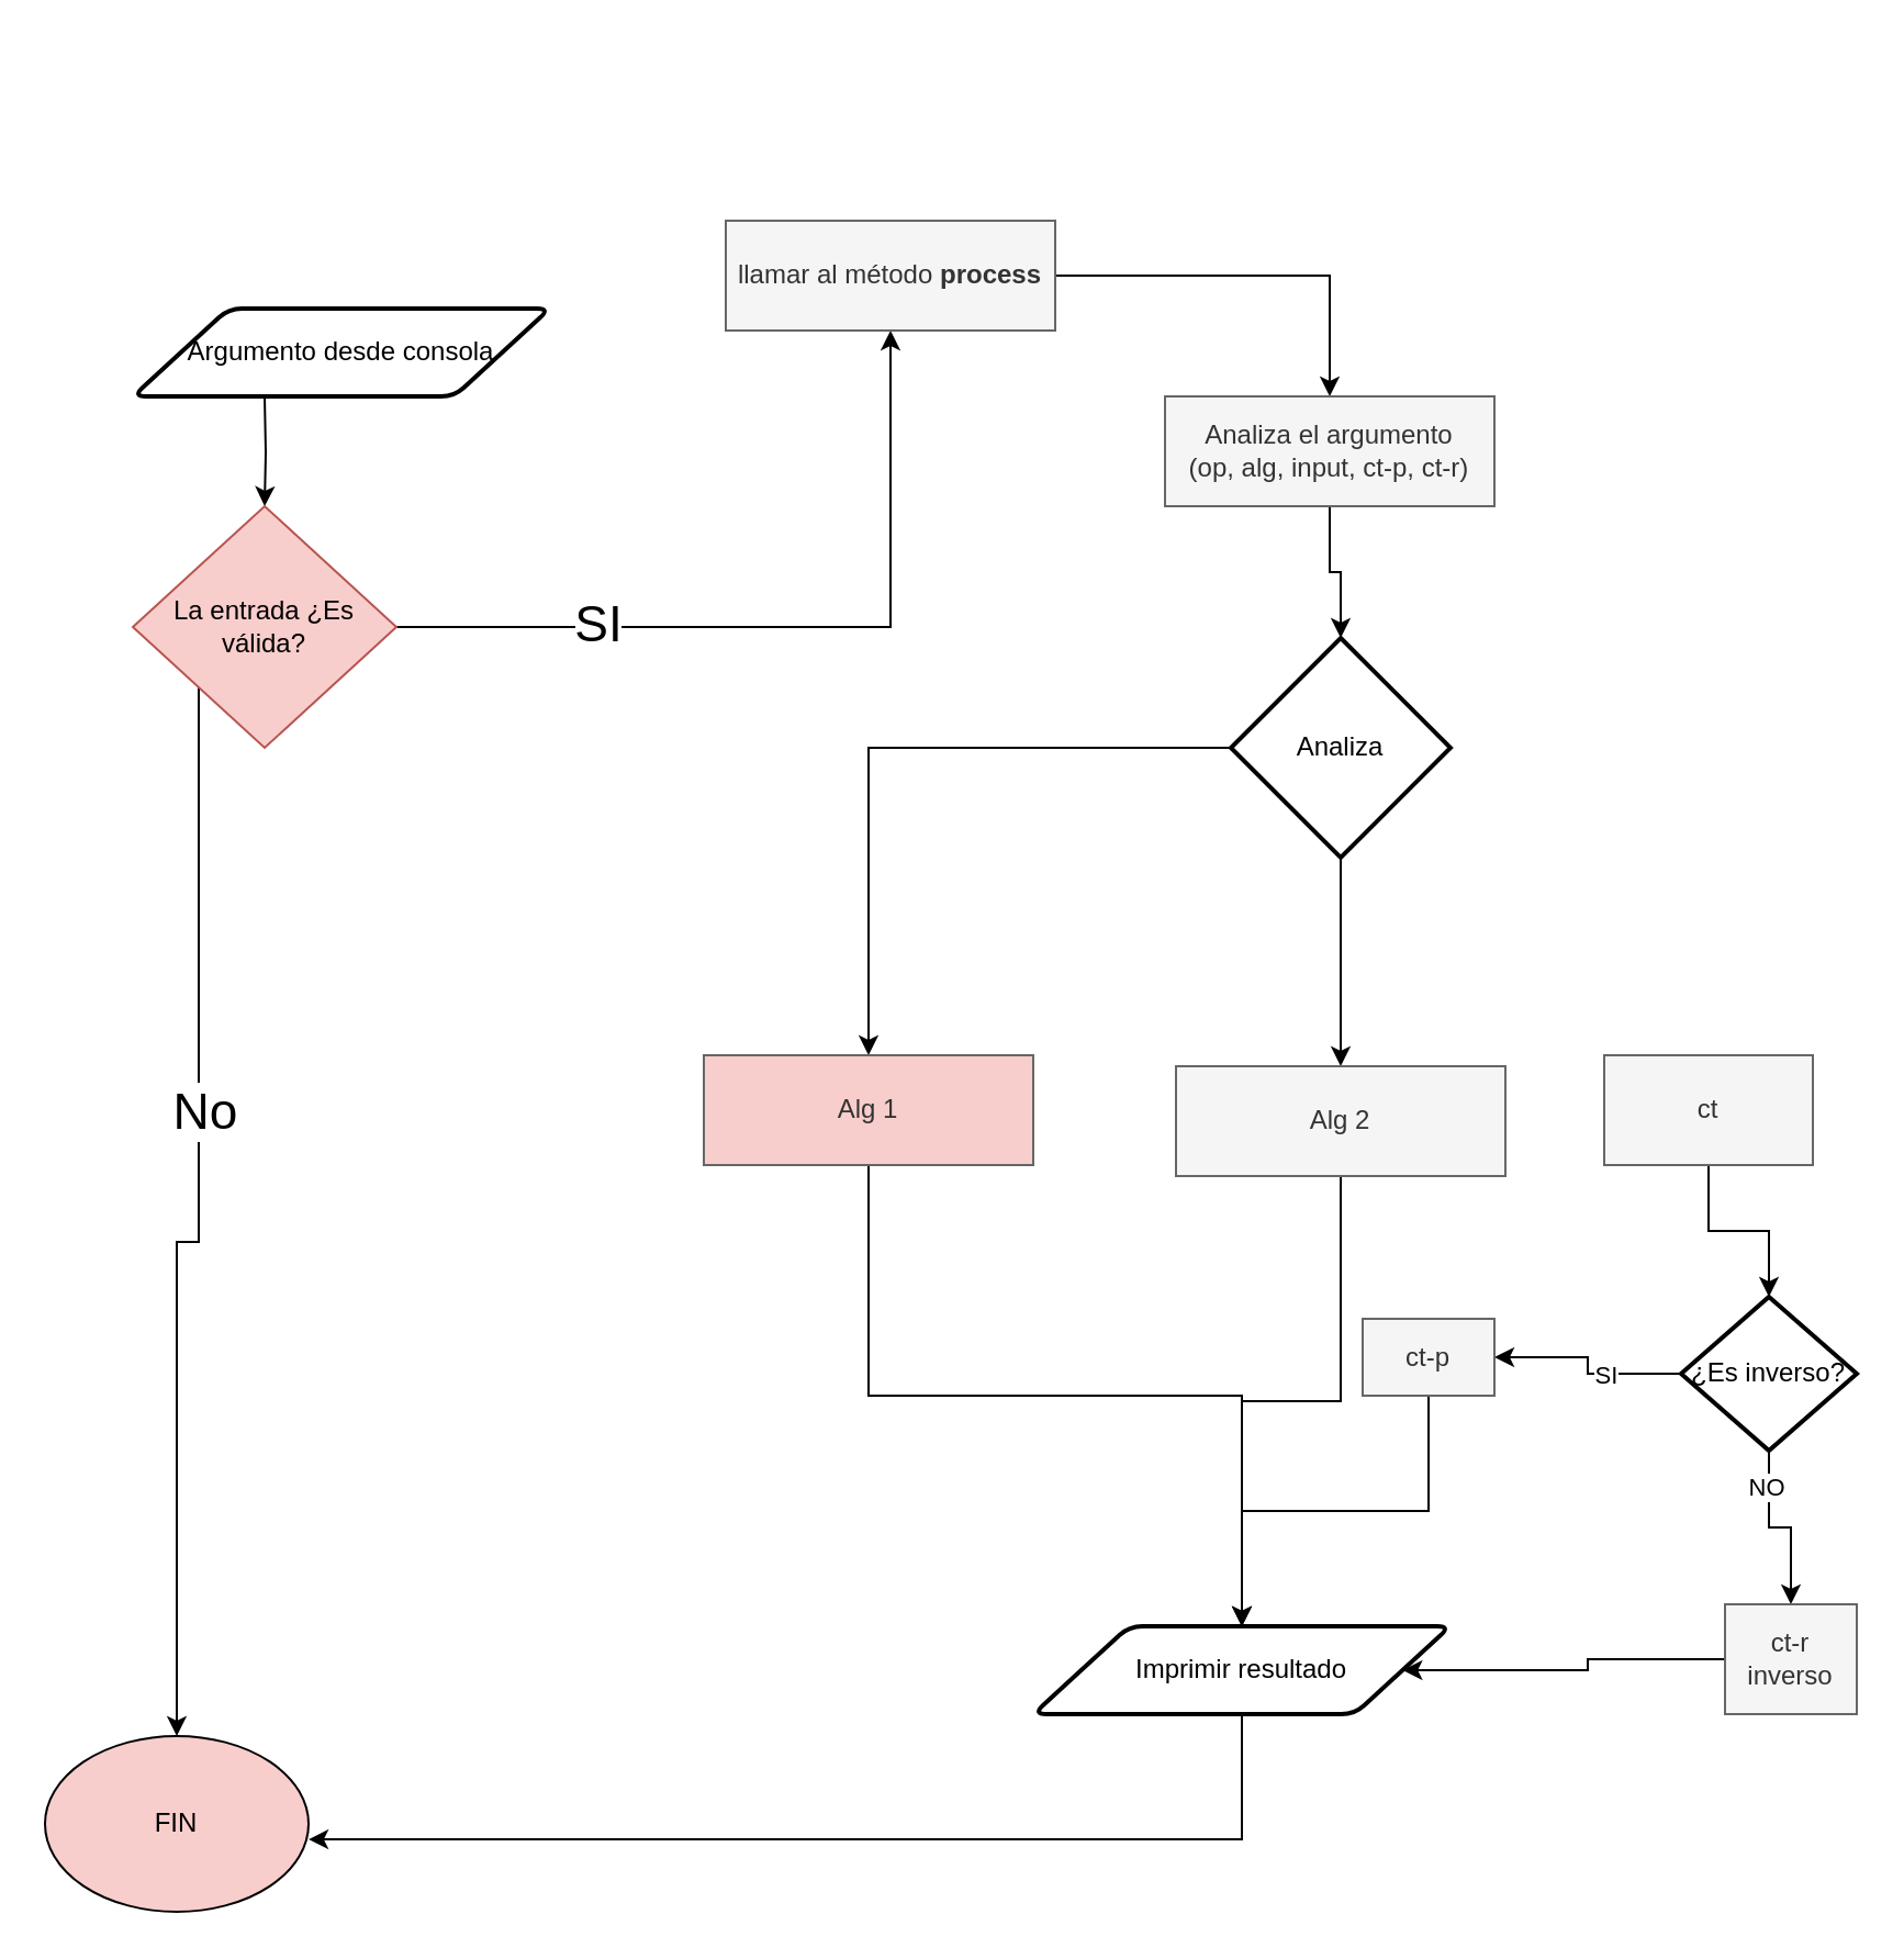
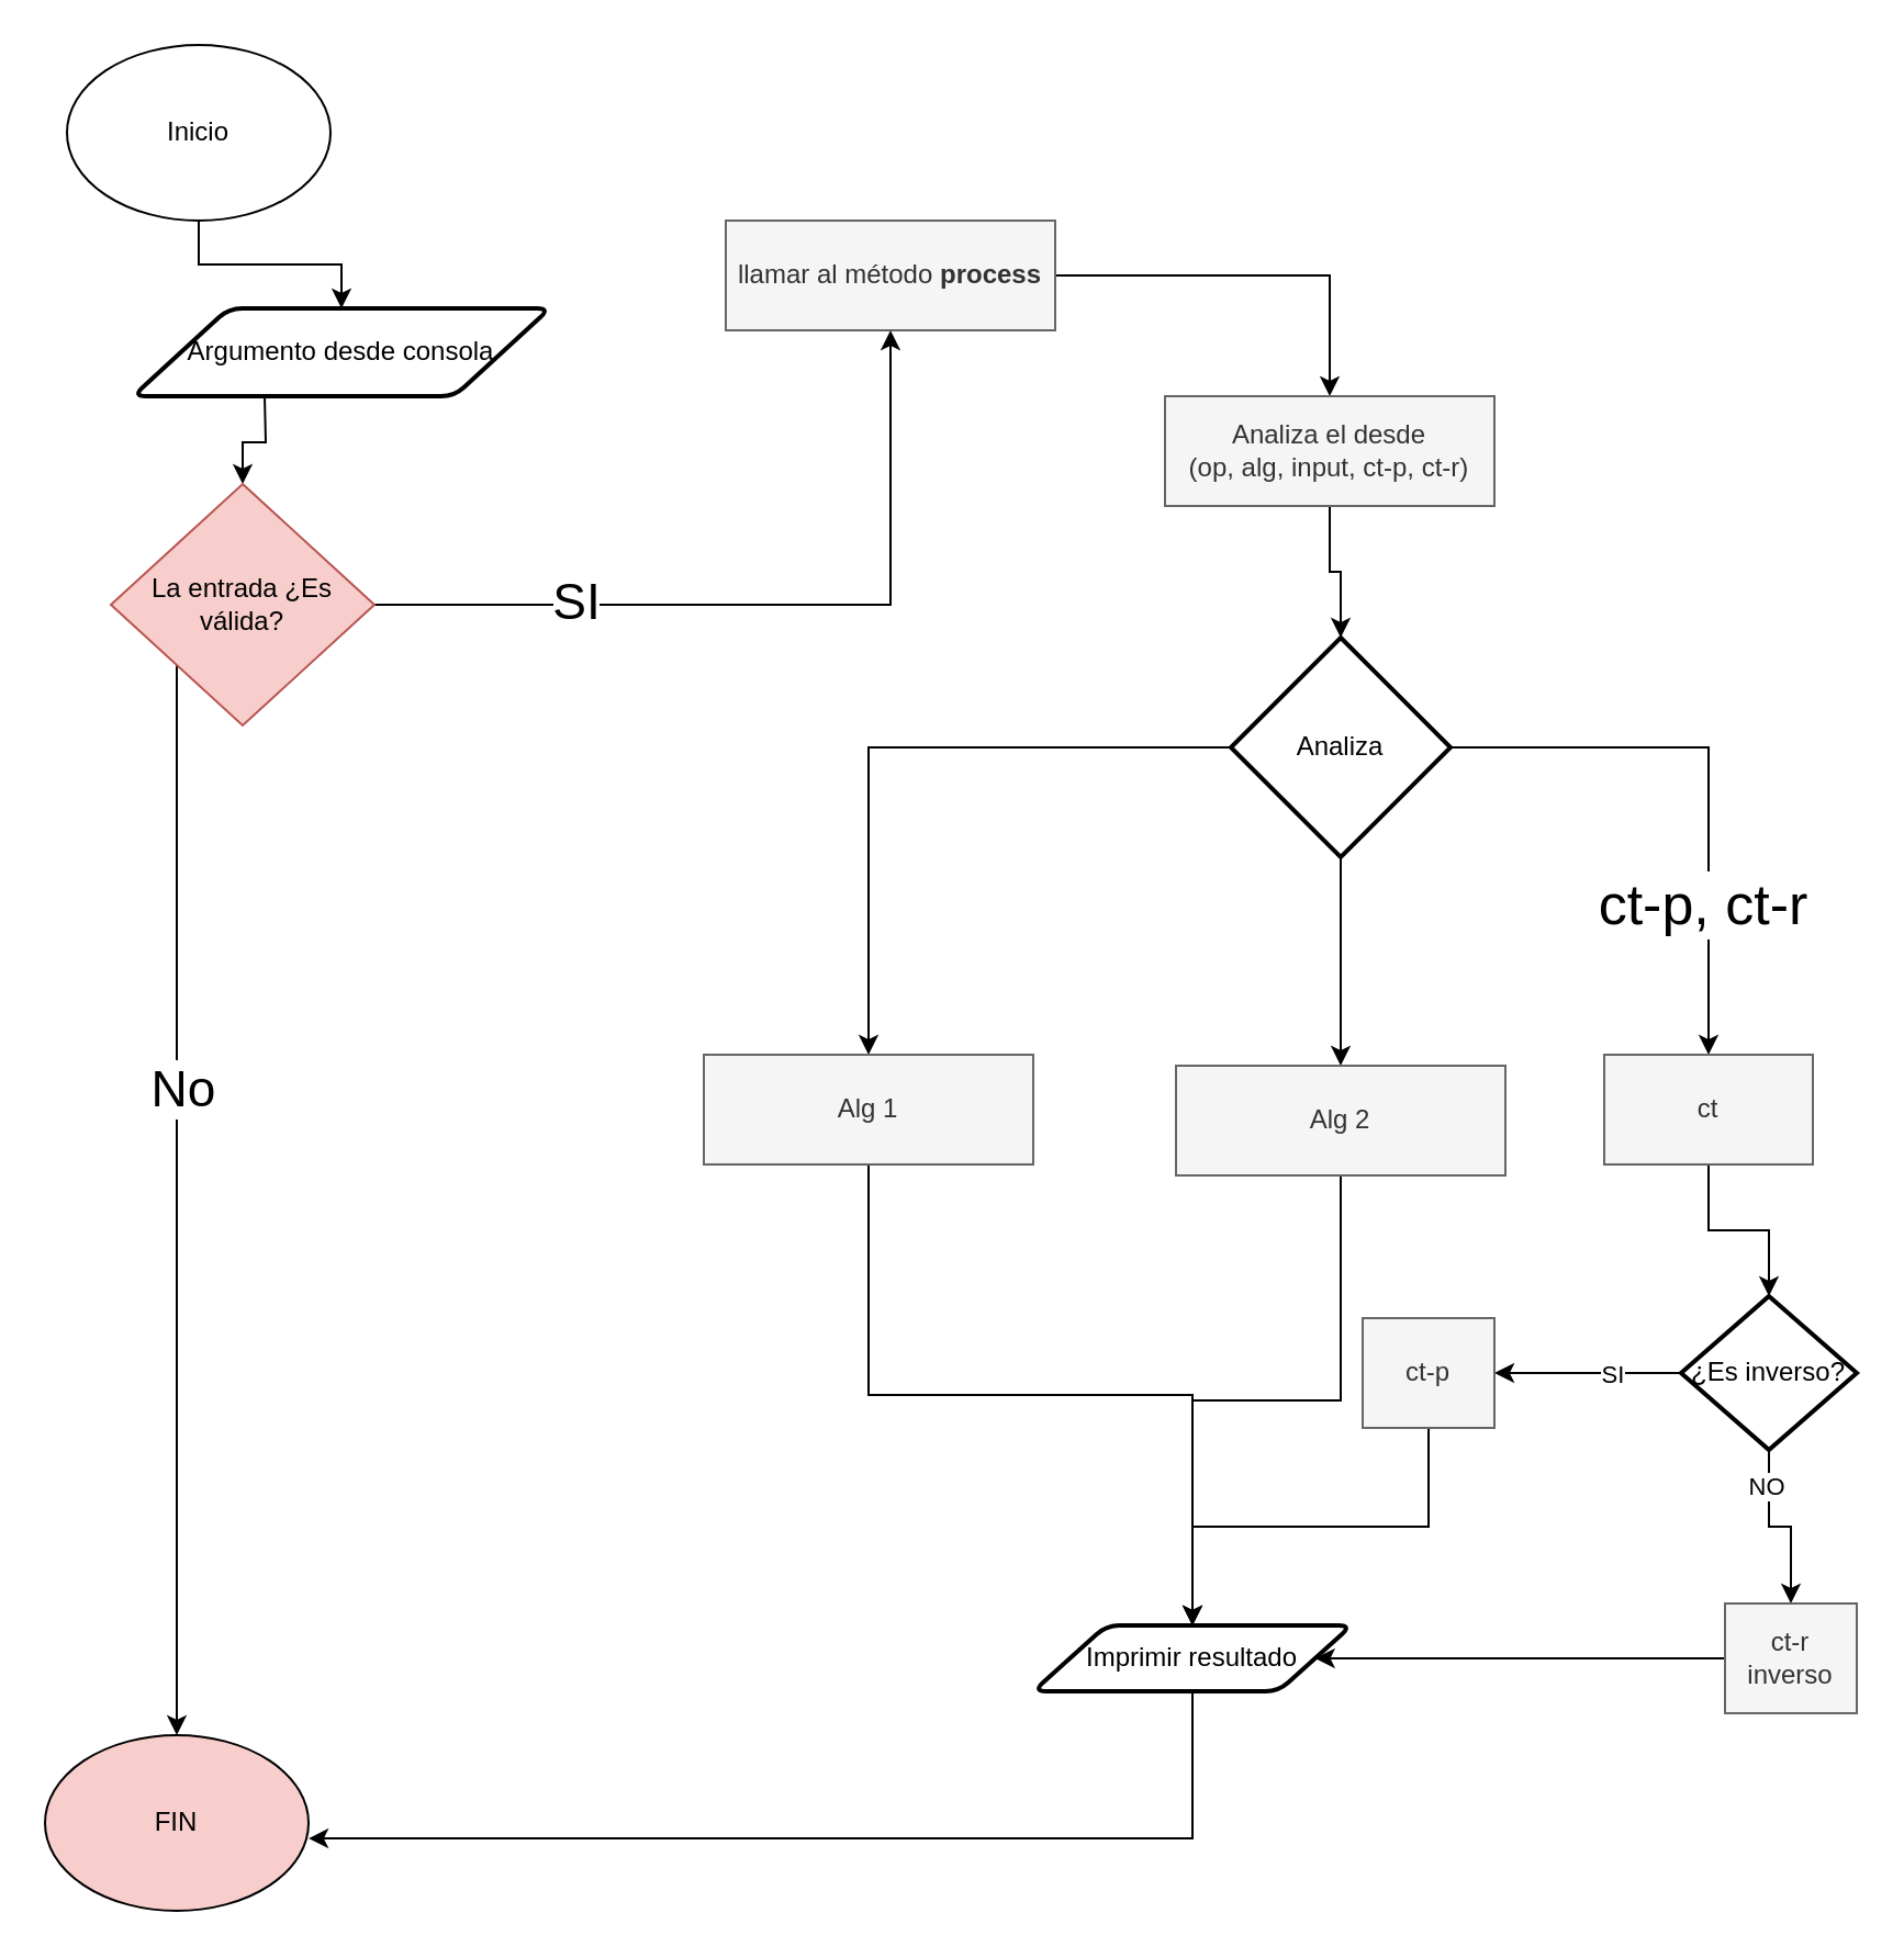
  <mxCell id="0" />
  <mxCell id="1" parent="0" />
  <mxCell id="2" style="edgeStyle=orthogonalEdgeStyle;rounded=0;orthogonalLoop=1;jettySize=auto;html=1;exitX=0.5;exitY=1;exitDx=0;exitDy=0;" edge="1" parent="1" target="7"><mxGeometry relative="1" as="geometry"><mxPoint x="120" y="180" as="sourcePoint" /></mxGeometry></mxCell>
  <mxCell id="3" style="edgeStyle=orthogonalEdgeStyle;rounded=0;orthogonalLoop=1;jettySize=auto;html=1;exitX=0;exitY=1;exitDx=0;exitDy=0;" edge="1" parent="1" source="7" target="10"><mxGeometry relative="1" as="geometry" /></mxCell>
  <mxCell id="4" value="&lt;font style=&quot;font-size: 23px;&quot;&gt;No&lt;/font&gt;" style="edgeLabel;html=1;align=center;verticalAlign=middle;resizable=0;points=[];" vertex="1" connectable="0" parent="3"><mxGeometry x="-0.213" y="2" relative="1" as="geometry"><mxPoint y="1" as="offset" /></mxGeometry></mxCell>
  <mxCell id="5" style="edgeStyle=orthogonalEdgeStyle;rounded=0;orthogonalLoop=1;jettySize=auto;html=1;exitX=1;exitY=0.5;exitDx=0;exitDy=0;" edge="1" parent="1" source="7" target="9"><mxGeometry relative="1" as="geometry" /></mxCell>
  <mxCell id="6" value="&lt;span style=&quot;font-size: 23px;&quot;&gt;SI&lt;/span&gt;" style="edgeLabel;html=1;align=center;verticalAlign=middle;resizable=0;points=[];" vertex="1" connectable="0" parent="5"><mxGeometry x="-0.496" y="2" relative="1" as="geometry"><mxPoint as="offset" /></mxGeometry></mxCell>
- <mxCell id="7" value="La entrada ¿Es válida?" style="rhombus;whiteSpace=wrap;html=1;fillColor=#f8cecc;strokeColor=#b85450;" vertex="1" parent="1"><mxGeometry x="60" y="230" width="120" height="110" as="geometry" /></mxCell>
+ <mxCell id="7" value="La entrada ¿Es válida?" style="rhombus;whiteSpace=wrap;html=1;fillColor=#f8cecc;strokeColor=#b85450;" vertex="1" parent="1"><mxGeometry x="50" y="220" width="120" height="110" as="geometry" /></mxCell>
  <mxCell id="8" style="edgeStyle=orthogonalEdgeStyle;rounded=0;orthogonalLoop=1;jettySize=auto;html=1;exitX=1;exitY=0.5;exitDx=0;exitDy=0;" edge="1" parent="1" source="9" target="26"><mxGeometry relative="1" as="geometry" /></mxCell>
  <mxCell id="9" value="llamar al método &lt;b&gt;process&lt;/b&gt;" style="rounded=0;whiteSpace=wrap;html=1;fillColor=#f5f5f5;fontColor=#333333;strokeColor=#666666;" vertex="1" parent="1"><mxGeometry x="330" y="100" width="150" height="50" as="geometry" /></mxCell>
  <mxCell id="10" value="FIN" style="ellipse;whiteSpace=wrap;html=1;fillColor=#f8cecc;" vertex="1" parent="1"><mxGeometry x="20" y="790" width="120" height="80" as="geometry" /></mxCell>
+ <mxCell id="11" style="edgeStyle=orthogonalEdgeStyle;rounded=0;orthogonalLoop=1;jettySize=auto;html=1;exitX=0.5;exitY=1;exitDx=0;exitDy=0;entryX=0.5;entryY=0;entryDx=0;entryDy=0;" edge="1" parent="1" source="12" target="13"><mxGeometry relative="1" as="geometry"><mxPoint x="120" y="130" as="targetPoint" /></mxGeometry></mxCell>
+ <mxCell id="12" value="Inicio" style="ellipse;whiteSpace=wrap;html=1;" vertex="1" parent="1"><mxGeometry x="30" width="120" height="80" as="geometry" y="20" /></mxCell>
  <mxCell id="13" value="Argumento desde consola" style="shape=parallelogram;html=1;strokeWidth=2;perimeter=parallelogramPerimeter;whiteSpace=wrap;rounded=1;arcSize=12;size=0.23;" vertex="1" parent="1"><mxGeometry x="60" y="140" width="190" height="40" as="geometry" /></mxCell>
  <mxCell id="14" style="edgeStyle=orthogonalEdgeStyle;rounded=0;orthogonalLoop=1;jettySize=auto;html=1;exitX=0;exitY=0.5;exitDx=0;exitDy=0;exitPerimeter=0;entryX=0.5;entryY=0;entryDx=0;entryDy=0;" edge="1" parent="1" source="18" target="22"><mxGeometry relative="1" as="geometry" /></mxCell>
  <mxCell id="15" style="edgeStyle=orthogonalEdgeStyle;rounded=0;orthogonalLoop=1;jettySize=auto;html=1;exitX=0.5;exitY=1;exitDx=0;exitDy=0;exitPerimeter=0;" edge="1" parent="1" source="18" target="20"><mxGeometry relative="1" as="geometry" /></mxCell>
+ <mxCell id="16" style="edgeStyle=orthogonalEdgeStyle;rounded=0;orthogonalLoop=1;jettySize=auto;html=1;exitX=1;exitY=0.5;exitDx=0;exitDy=0;exitPerimeter=0;entryX=0.5;entryY=0;entryDx=0;entryDy=0;" edge="1" parent="1" source="18" target="24"><mxGeometry relative="1" as="geometry" /></mxCell>
+ <mxCell id="17" value="&lt;font style=&quot;font-size: 26px;&quot;&gt;ct-p, ct-r&lt;/font&gt;" style="edgeLabel;html=1;align=center;verticalAlign=middle;resizable=0;points=[];" vertex="1" connectable="0" parent="16"><mxGeometry x="0.467" y="-3" relative="1" as="geometry"><mxPoint as="offset" /></mxGeometry></mxCell>
  <mxCell id="18" value="Analiza" style="strokeWidth=2;html=1;shape=mxgraph.flowchart.decision;whiteSpace=wrap;" vertex="1" parent="1"><mxGeometry x="560" y="290" width="100" height="100" as="geometry" /></mxCell>
  <mxCell id="19" style="edgeStyle=orthogonalEdgeStyle;rounded=0;orthogonalLoop=1;jettySize=auto;html=1;exitX=0.5;exitY=1;exitDx=0;exitDy=0;" edge="1" parent="1" source="20" target="27"><mxGeometry relative="1" as="geometry" /></mxCell>
  <mxCell id="20" value="Alg 2" style="rounded=0;whiteSpace=wrap;html=1;fillColor=#f5f5f5;fontColor=#333333;strokeColor=#666666;" vertex="1" parent="1"><mxGeometry x="535" y="485" width="150" height="50" as="geometry" /></mxCell>
  <mxCell id="21" style="edgeStyle=orthogonalEdgeStyle;rounded=0;orthogonalLoop=1;jettySize=auto;html=1;exitX=0.5;exitY=1;exitDx=0;exitDy=0;" edge="1" parent="1" source="22" target="27"><mxGeometry relative="1" as="geometry" /></mxCell>
- <mxCell id="22" value="Alg 1" style="rounded=0;whiteSpace=wrap;html=1;fillColor=#f8cecc;fontColor=#333333;strokeColor=#666666;" vertex="1" parent="1"><mxGeometry x="320" y="480" width="150" height="50" as="geometry" /></mxCell>
+ <mxCell id="22" value="Alg 1" style="rounded=0;whiteSpace=wrap;html=1;fillColor=#f5f5f5;fontColor=#333333;strokeColor=#666666;" vertex="1" parent="1"><mxGeometry x="320" y="480" width="150" height="50" as="geometry" /></mxCell>
  <mxCell id="23" style="edgeStyle=orthogonalEdgeStyle;rounded=0;orthogonalLoop=1;jettySize=auto;html=1;exitX=0.5;exitY=1;exitDx=0;exitDy=0;" edge="1" parent="1" source="24" target="33"><mxGeometry relative="1" as="geometry" /></mxCell>
  <mxCell id="24" value="ct" style="rounded=0;whiteSpace=wrap;html=1;fillColor=#f5f5f5;fontColor=#333333;strokeColor=#666666;" vertex="1" parent="1"><mxGeometry x="730" y="480" width="95" height="50" as="geometry" /></mxCell>
  <mxCell id="25" style="edgeStyle=orthogonalEdgeStyle;rounded=0;orthogonalLoop=1;jettySize=auto;html=1;exitX=0.5;exitY=1;exitDx=0;exitDy=0;" edge="1" parent="1" source="26" target="18"><mxGeometry relative="1" as="geometry" /></mxCell>
- <mxCell id="26" value="Analiza el argumento&lt;br&gt;(op, alg, input, ct-p, ct-r)" style="rounded=0;whiteSpace=wrap;html=1;fillColor=#f5f5f5;fontColor=#333333;strokeColor=#666666;" vertex="1" parent="1"><mxGeometry x="530" y="180" width="150" height="50" as="geometry" /></mxCell>
- <mxCell id="27" value="Imprimir resultado" style="shape=parallelogram;html=1;strokeWidth=2;perimeter=parallelogramPerimeter;whiteSpace=wrap;rounded=1;arcSize=12;size=0.23;" vertex="1" parent="1"><mxGeometry x="470" y="740" width="190" height="40" as="geometry" /></mxCell>
+ <mxCell id="26" value="Analiza el desde&lt;br&gt;(op, alg, input, ct-p, ct-r)" style="rounded=0;whiteSpace=wrap;html=1;fillColor=#f5f5f5;fontColor=#333333;strokeColor=#666666;" vertex="1" parent="1"><mxGeometry x="530" y="180" width="150" height="50" as="geometry" /></mxCell>
+ <mxCell id="27" value="Imprimir resultado" style="shape=parallelogram;html=1;strokeWidth=2;perimeter=parallelogramPerimeter;whiteSpace=wrap;rounded=1;arcSize=12;size=0.23;" vertex="1" parent="1"><mxGeometry x="470" y="740" width="145" height="30" as="geometry" /></mxCell>
  <mxCell id="28" style="edgeStyle=orthogonalEdgeStyle;rounded=0;orthogonalLoop=1;jettySize=auto;html=1;exitX=0.5;exitY=1;exitDx=0;exitDy=0;entryX=1;entryY=0.588;entryDx=0;entryDy=0;entryPerimeter=0;" edge="1" parent="1" source="27" target="10"><mxGeometry relative="1" as="geometry" /></mxCell>
  <mxCell id="29" style="edgeStyle=orthogonalEdgeStyle;rounded=0;orthogonalLoop=1;jettySize=auto;html=1;entryX=1;entryY=0.5;entryDx=0;entryDy=0;" edge="1" parent="1" source="33" target="37"><mxGeometry relative="1" as="geometry" /></mxCell>
  <mxCell id="30" value="SI" style="edgeLabel;html=1;align=center;verticalAlign=middle;resizable=0;points=[];" vertex="1" connectable="0" parent="29"><mxGeometry x="-0.247" relative="1" as="geometry"><mxPoint as="offset" /></mxGeometry></mxCell>
  <mxCell id="31" style="edgeStyle=orthogonalEdgeStyle;rounded=0;orthogonalLoop=1;jettySize=auto;html=1;exitX=0.5;exitY=1;exitDx=0;exitDy=0;exitPerimeter=0;" edge="1" parent="1" source="33" target="35"><mxGeometry relative="1" as="geometry" /></mxCell>
  <mxCell id="32" value="NO" style="edgeLabel;html=1;align=center;verticalAlign=middle;resizable=0;points=[];" vertex="1" connectable="0" parent="31"><mxGeometry x="-0.6" y="-2" relative="1" as="geometry"><mxPoint as="offset" /></mxGeometry></mxCell>
  <mxCell id="33" value="¿Es inverso?" style="strokeWidth=2;html=1;shape=mxgraph.flowchart.decision;whiteSpace=wrap;" vertex="1" parent="1"><mxGeometry x="765" y="590" width="80" height="70" as="geometry" /></mxCell>
  <mxCell id="34" style="edgeStyle=orthogonalEdgeStyle;rounded=0;orthogonalLoop=1;jettySize=auto;html=1;exitX=0;exitY=0.5;exitDx=0;exitDy=0;" edge="1" parent="1" source="35" target="27"><mxGeometry relative="1" as="geometry" /></mxCell>
  <mxCell id="35" value="ct-r&lt;br&gt;inverso" style="rounded=0;whiteSpace=wrap;html=1;fillColor=#f5f5f5;fontColor=#333333;strokeColor=#666666;" vertex="1" parent="1"><mxGeometry x="785" y="730" width="60" height="50" as="geometry" /></mxCell>
  <mxCell id="36" style="edgeStyle=orthogonalEdgeStyle;rounded=0;orthogonalLoop=1;jettySize=auto;html=1;exitX=0.5;exitY=1;exitDx=0;exitDy=0;" edge="1" parent="1" source="37" target="27"><mxGeometry relative="1" as="geometry" /></mxCell>
- <mxCell id="37" value="ct-p" style="rounded=0;whiteSpace=wrap;html=1;fillColor=#f5f5f5;fontColor=#333333;strokeColor=#666666;" vertex="1" parent="1"><mxGeometry x="620" y="600" width="60" height="35" as="geometry" /></mxCell>
+ <mxCell id="37" value="ct-p" style="rounded=0;whiteSpace=wrap;html=1;fillColor=#f5f5f5;fontColor=#333333;strokeColor=#666666;" vertex="1" parent="1"><mxGeometry x="620" y="600" width="60" height="50" as="geometry" /></mxCell>
